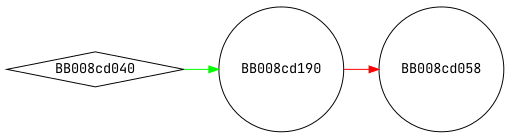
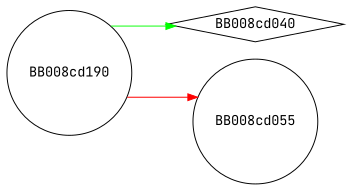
  digraph {
    fontname="JetBrains Mono"
    rankdir=LR
    splines=ortho
    node [fontname="JetBrains Mono" shape=circle]
    edge [fontname="JetBrains Mono"]
    BB008cd040 [shape=diamond]
    BB008cd190
-   BB008cd058
-   BB008cd040 -> BB008cd190 [color=green]
+   BB008cd058 [label=BB008cd055]
+   BB008cd190 -> BB008cd040 [color=green]
    BB008cd190 -> BB008cd058 [color=red]
  }
